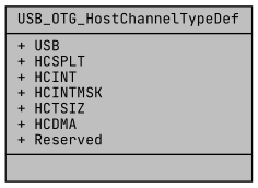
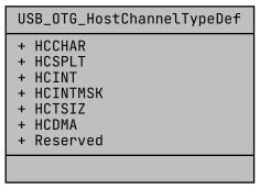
  digraph {
    fontname="JetBrains Mono"
-   n1 [color=black fillcolor=grey75 fontcolor=black fontname="JetBrains Mono" fontsize=10 height=0.2 label="{USB_OTG_HostChannelTypeDef\n|+ USB\l+ HCSPLT\l+ HCINT\l+ HCINTMSK\l+ HCTSIZ\l+ HCDMA\l+ Reserved\l|}" shape=record style=filled width=0.4]
+   n1 [color=black fillcolor=grey75 fontcolor=black fontname="JetBrains Mono" fontsize=10 height=0.2 label="{USB_OTG_HostChannelTypeDef\n|+ HCCHAR\l+ HCSPLT\l+ HCINT\l+ HCINTMSK\l+ HCTSIZ\l+ HCDMA\l+ Reserved\l|}" shape=record style=filled width=0.4]
  }
